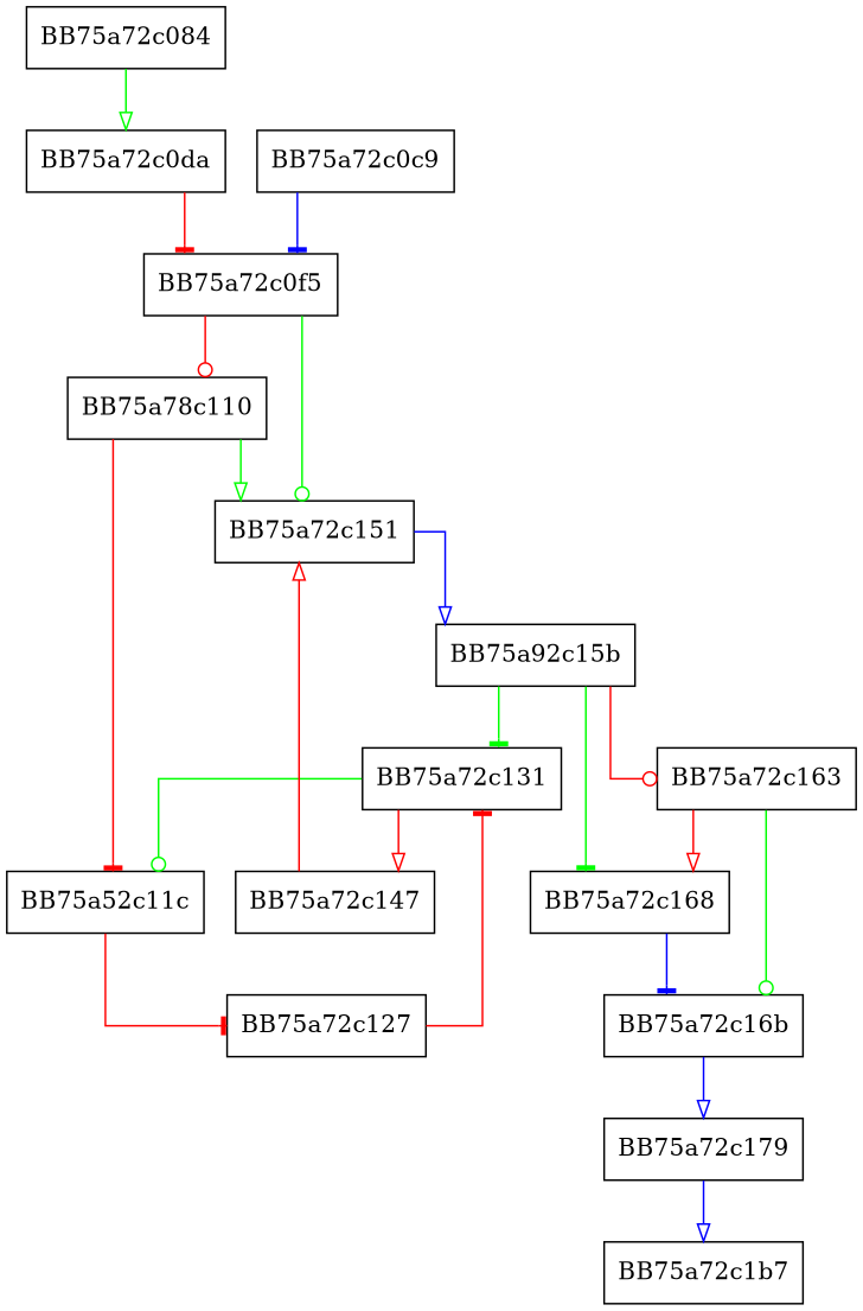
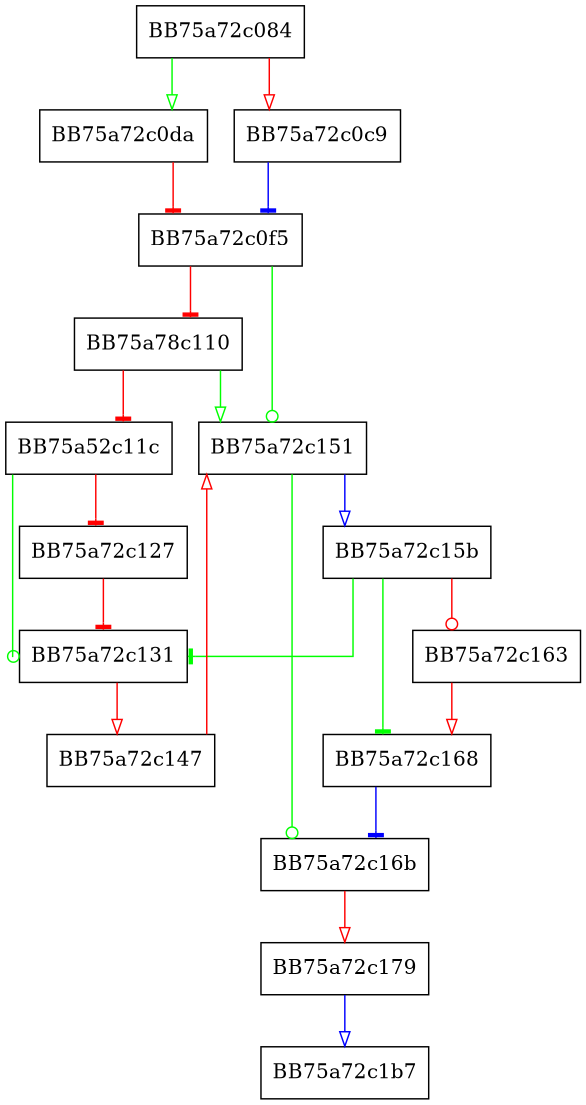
  digraph {
    splines=ortho
    node [shape=box]
    edge [arrowhead=onormal color=red]
    BB75a72c084
    BB75a72c0da
    BB75a72c0c9
    BB75a72c0f5
    BB75a72c151
    n6 [label=BB75a78c110]
-   BB75a72c15b [label=BB75a92c15b]
+   BB75a72c15b
    n8 [label=BB75a52c11c]
    BB75a72c131
    BB75a72c168
    BB75a72c163
    BB75a72c127
    BB75a72c147
    BB75a72c16b
    BB75a72c179
    BB75a72c1b7
    BB75a72c084 -> BB75a72c0da [color=green]
+   BB75a72c084 -> BB75a72c0c9
    BB75a72c0da -> BB75a72c0f5 [arrowhead=tee]
    BB75a72c0c9 -> BB75a72c0f5 [arrowhead=tee color=blue]
    BB75a72c0f5 -> BB75a72c151 [arrowhead=odot color=green]
-   BB75a72c0f5 -> n6 [arrowhead=odot]
+   BB75a72c0f5 -> n6 [arrowhead=tee]
    BB75a72c151 -> BB75a72c15b [color=blue]
    n6 -> BB75a72c151 [color=green]
    n6 -> n8 [arrowhead=tee]
    BB75a72c15b -> BB75a72c131 [arrowhead=tee color=green]
    BB75a72c15b -> BB75a72c168 [arrowhead=tee color=green]
    BB75a72c15b -> BB75a72c163 [arrowhead=odot]
-   BB75a72c131 -> n8 [arrowhead=odot color=green]
+   n8 -> BB75a72c131 [arrowhead=odot color=green]
    n8 -> BB75a72c127 [arrowhead=tee]
    BB75a72c131 -> BB75a72c147
    BB75a72c168 -> BB75a72c16b [arrowhead=tee color=blue]
    BB75a72c163 -> BB75a72c168
-   BB75a72c163 -> BB75a72c16b [arrowhead=odot color=green]
+   BB75a72c151 -> BB75a72c16b [arrowhead=odot color=green]
    BB75a72c127 -> BB75a72c131 [arrowhead=tee]
    BB75a72c147 -> BB75a72c151
-   BB75a72c16b -> BB75a72c179 [color=blue]
+   BB75a72c16b -> BB75a72c179
    BB75a72c179 -> BB75a72c1b7 [color=blue]
  }
